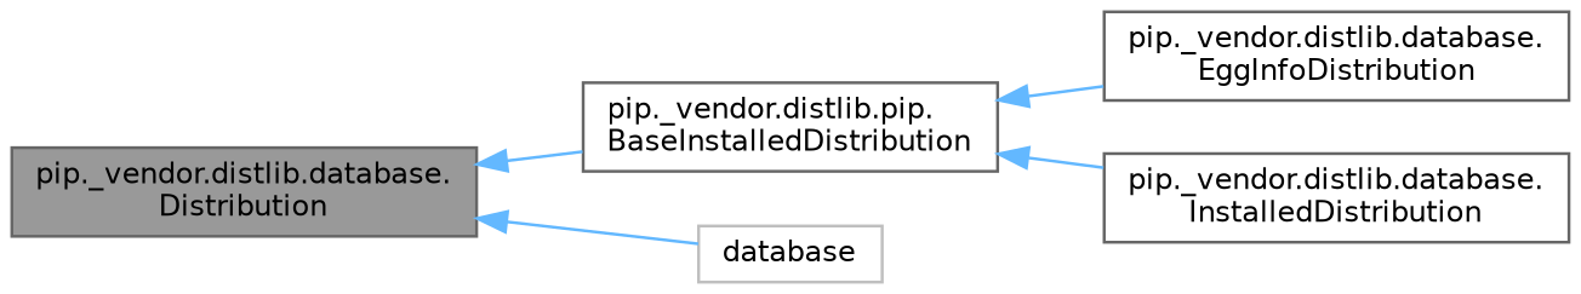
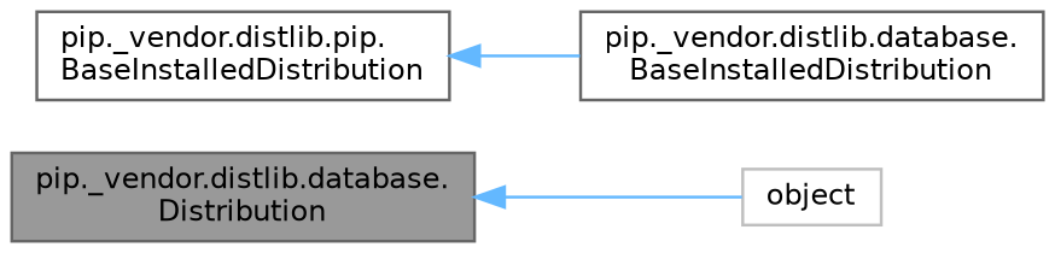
  digraph {
    rankdir=LR
    node [color=gray40 fillcolor=white fontname=Helvetica fontsize=10 shape=box style=filled]
    edge [color=steelblue1 dir=back fontname=Helvetica fontsize=10 labelfontname=Helvetica labelfontsize=10 style=solid]
    n1 [fillcolor=grey60 fontcolor=black height=0.2 label="pip._vendor.distlib.database.\lDistribution" width=0.4]
    n2 [height=0.2 label="pip._vendor.distlib.pip.\lBaseInstalledDistribution" width=0.4]
-   n3 [color=grey75 height=0.2 label=database width=0.4]
-   n4 [height=0.2 label="pip._vendor.distlib.database.\lEggInfoDistribution" width=0.4]
-   n5 [height=0.2 label="pip._vendor.distlib.database.\lInstalledDistribution" width=0.4]
-   n1 -> n2
+   n3 [color=grey75 height=0.2 label=object width=0.4]
+   n4 [height=0.2 label="pip._vendor.distlib.database.\lBaseInstalledDistribution" width=0.4]
    n1 -> n3
    n2 -> n4
-   n2 -> n5
  }
